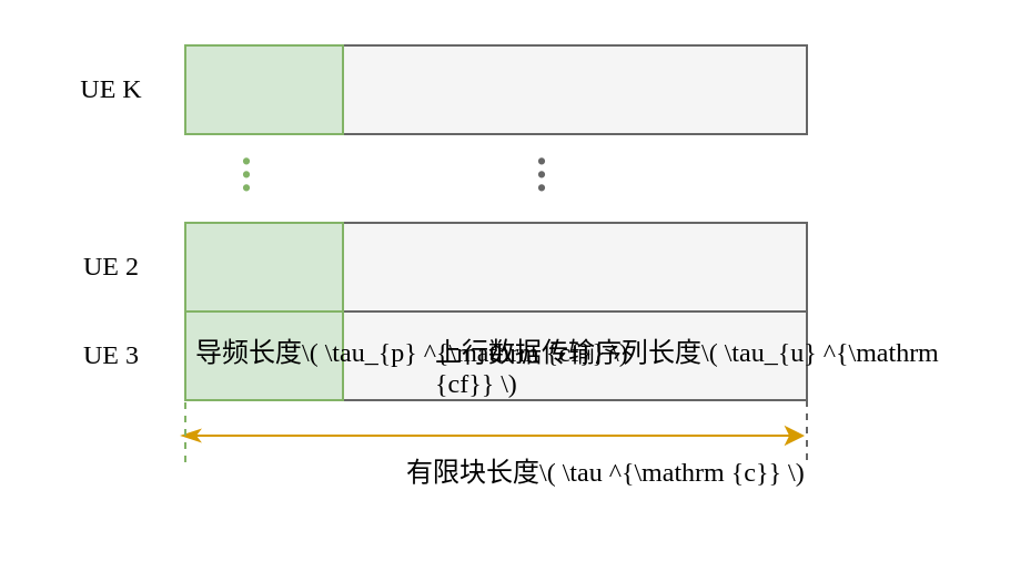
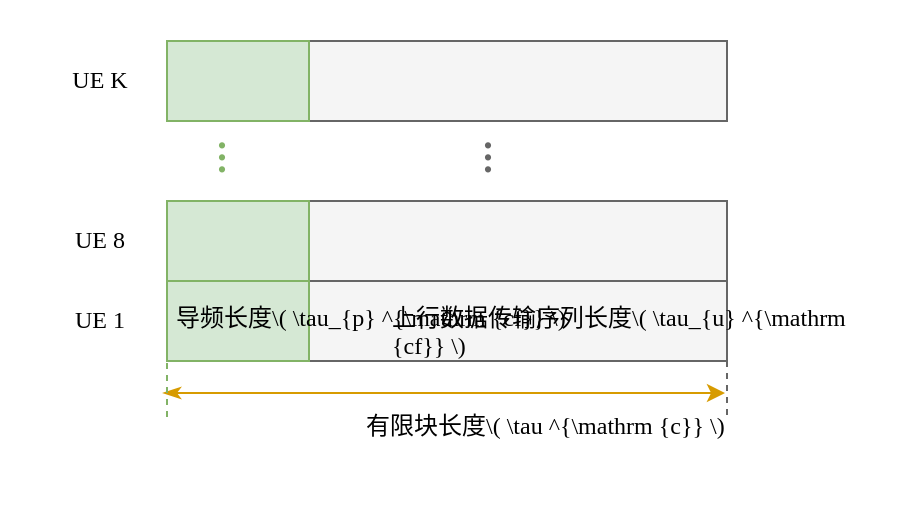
  <mxCell id="0" />
  <mxCell id="1" parent="0" />
  <mxCell id="2" value="" style="rounded=0;whiteSpace=wrap;html=1;fillColor=#f5f5f5;strokeColor=#666666;fontColor=#333333;" vertex="1" parent="1"><mxGeometry x="143" y="100" width="220" height="40" as="geometry" /></mxCell>
  <mxCell id="3" value="" style="rounded=0;whiteSpace=wrap;html=1;fillColor=#d5e8d4;strokeColor=#82b366;" vertex="1" parent="1"><mxGeometry x="83" y="100" width="71" height="40" as="geometry" /></mxCell>
  <mxCell id="4" value="" style="rounded=0;whiteSpace=wrap;html=1;fillColor=#f5f5f5;strokeColor=#666666;fontColor=#333333;" vertex="1" parent="1"><mxGeometry x="143" y="140" width="220" height="40" as="geometry" /></mxCell>
  <mxCell id="5" value="" style="rounded=0;whiteSpace=wrap;html=1;fillColor=#d5e8d4;strokeColor=#82b366;" vertex="1" parent="1"><mxGeometry x="83" y="140" width="71" height="40" as="geometry" /></mxCell>
  <mxCell id="6" value="" style="rounded=0;whiteSpace=wrap;html=1;fillColor=#f5f5f5;strokeColor=#666666;fontColor=#333333;" vertex="1" parent="1"><mxGeometry x="143" y="20" width="220" height="40" as="geometry" /></mxCell>
  <mxCell id="7" value="" style="rounded=0;whiteSpace=wrap;html=1;fillColor=#d5e8d4;strokeColor=#82b366;" vertex="1" parent="1"><mxGeometry x="83" y="20" width="71" height="40" as="geometry" /></mxCell>
- <mxCell id="8" value="&lt;font face=&quot;Times New Roman&quot;&gt;UE 3&lt;/font&gt;" style="text;strokeColor=none;align=center;fillColor=none;html=1;verticalAlign=middle;whiteSpace=wrap;rounded=0;" vertex="1" parent="1"><mxGeometry x="20" y="145" width="60" height="30" as="geometry" /></mxCell>
- <mxCell id="9" value="&lt;font face=&quot;Times New Roman&quot;&gt;UE 2&lt;/font&gt;" style="text;strokeColor=none;align=center;fillColor=none;html=1;verticalAlign=middle;whiteSpace=wrap;rounded=0;" vertex="1" parent="1"><mxGeometry x="20" y="105" width="60" height="30" as="geometry" /></mxCell>
+ <mxCell id="8" value="&lt;font face=&quot;Times New Roman&quot;&gt;UE 1&lt;/font&gt;" style="text;strokeColor=none;align=center;fillColor=none;html=1;verticalAlign=middle;whiteSpace=wrap;rounded=0;" vertex="1" parent="1"><mxGeometry x="20" y="145" width="60" height="30" as="geometry" /></mxCell>
+ <mxCell id="9" value="&lt;font face=&quot;Times New Roman&quot;&gt;UE 8&lt;/font&gt;" style="text;strokeColor=none;align=center;fillColor=none;html=1;verticalAlign=middle;whiteSpace=wrap;rounded=0;" vertex="1" parent="1"><mxGeometry x="20" y="105" width="60" height="30" as="geometry" /></mxCell>
  <mxCell id="10" value="&lt;font face=&quot;Times New Roman&quot;&gt;UE K&lt;/font&gt;" style="text;strokeColor=none;align=center;fillColor=none;html=1;verticalAlign=middle;whiteSpace=wrap;rounded=0;" vertex="1" parent="1"><mxGeometry x="20" y="25" width="60" height="30" as="geometry" /></mxCell>
  <mxCell id="11" value="&lt;div style=&quot;line-height: 10%;&quot;&gt;&lt;div&gt;&lt;font face=&quot;Times New Roman&quot; style=&quot;font-size: 26px; line-height: 10%; color: rgb(102, 102, 102);&quot;&gt;.&lt;/font&gt;&lt;/div&gt;&lt;div&gt;&lt;font face=&quot;Times New Roman&quot; style=&quot;font-size: 26px; line-height: 10%; color: rgb(102, 102, 102);&quot;&gt;.&lt;/font&gt;&lt;/div&gt;&lt;div&gt;&lt;font face=&quot;Times New Roman&quot; style=&quot;font-size: 26px; line-height: 10%; color: rgb(102, 102, 102);&quot;&gt;.&lt;/font&gt;&lt;/div&gt;&lt;/div&gt;" style="text;strokeColor=none;align=center;fillColor=none;html=1;verticalAlign=middle;whiteSpace=wrap;rounded=0;" vertex="1" parent="1"><mxGeometry x="181" y="42" width="126" height="66" as="geometry" /></mxCell>
  <mxCell id="12" value="&lt;div style=&quot;line-height: 10%;&quot;&gt;&lt;div&gt;&lt;font face=&quot;Times New Roman&quot; style=&quot;font-size: 26px; line-height: 10%; color: rgb(130, 179, 102);&quot;&gt;.&lt;/font&gt;&lt;/div&gt;&lt;div&gt;&lt;font face=&quot;Times New Roman&quot; style=&quot;font-size: 26px; line-height: 10%; color: rgb(130, 179, 102);&quot;&gt;.&lt;/font&gt;&lt;/div&gt;&lt;div&gt;&lt;font face=&quot;Times New Roman&quot; style=&quot;font-size: 26px; line-height: 10%; color: rgb(130, 179, 102);&quot;&gt;.&lt;/font&gt;&lt;/div&gt;&lt;/div&gt;" style="text;strokeColor=none;align=center;fillColor=none;html=1;verticalAlign=middle;whiteSpace=wrap;rounded=0;" vertex="1" parent="1"><mxGeometry x="48" y="42" width="126" height="66" as="geometry" /></mxCell>
  <mxCell id="13" value="" style="endArrow=classic;startArrow=classicThin;html=1;rounded=0;startFill=1;strokeColor=#d79b00;fillColor=#ffe6cc;" edge="1" parent="1"><mxGeometry width="50" height="50" relative="1" as="geometry"><mxPoint x="81" y="196" as="sourcePoint" /><mxPoint x="362" y="196" as="targetPoint" /></mxGeometry></mxCell>
  <mxCell id="14" value="" style="endArrow=none;dashed=1;html=1;strokeWidth=1;rounded=0;jumpSize=5;startSize=4;fillColor=#d5e8d4;strokeColor=#82b366;curved=0;" edge="1" parent="1"><mxGeometry width="50" height="50" relative="1" as="geometry"><mxPoint x="83" y="208" as="sourcePoint" /><mxPoint x="83" y="181" as="targetPoint" /></mxGeometry></mxCell>
  <mxCell id="15" value="" style="endArrow=none;dashed=1;html=1;strokeWidth=1;rounded=0;jumpSize=5;startSize=4;fillColor=#d5e8d4;strokeColor=#666666;curved=0;" edge="1" parent="1"><mxGeometry width="50" height="50" relative="1" as="geometry"><mxPoint x="363" y="207" as="sourcePoint" /><mxPoint x="363" y="180" as="targetPoint" /></mxGeometry></mxCell>
  <mxCell id="16" value="导频长度\( \tau_{p} ^{\mathrm {cf}} \) " style="text;whiteSpace=wrap;fontFamily=宋体;" vertex="1" parent="1"><mxGeometry x="86.004" y="145.003" width="238" height="36" as="geometry" /></mxCell>
  <mxCell id="17" value="上行数据传输序列长度\( \tau_{u} ^{\mathrm {cf}} \) " style="text;whiteSpace=wrap;fontFamily=宋体;" vertex="1" parent="1"><mxGeometry x="194.004" y="145.003" width="238" height="36" as="geometry" /></mxCell>
  <mxCell id="18" value="有限块长度\( \tau ^{\mathrm {c}} \) " style="text;whiteSpace=wrap;fontFamily=宋体;" vertex="1" parent="1"><mxGeometry x="181.004" y="199.003" width="238" height="36" as="geometry" /></mxCell>
